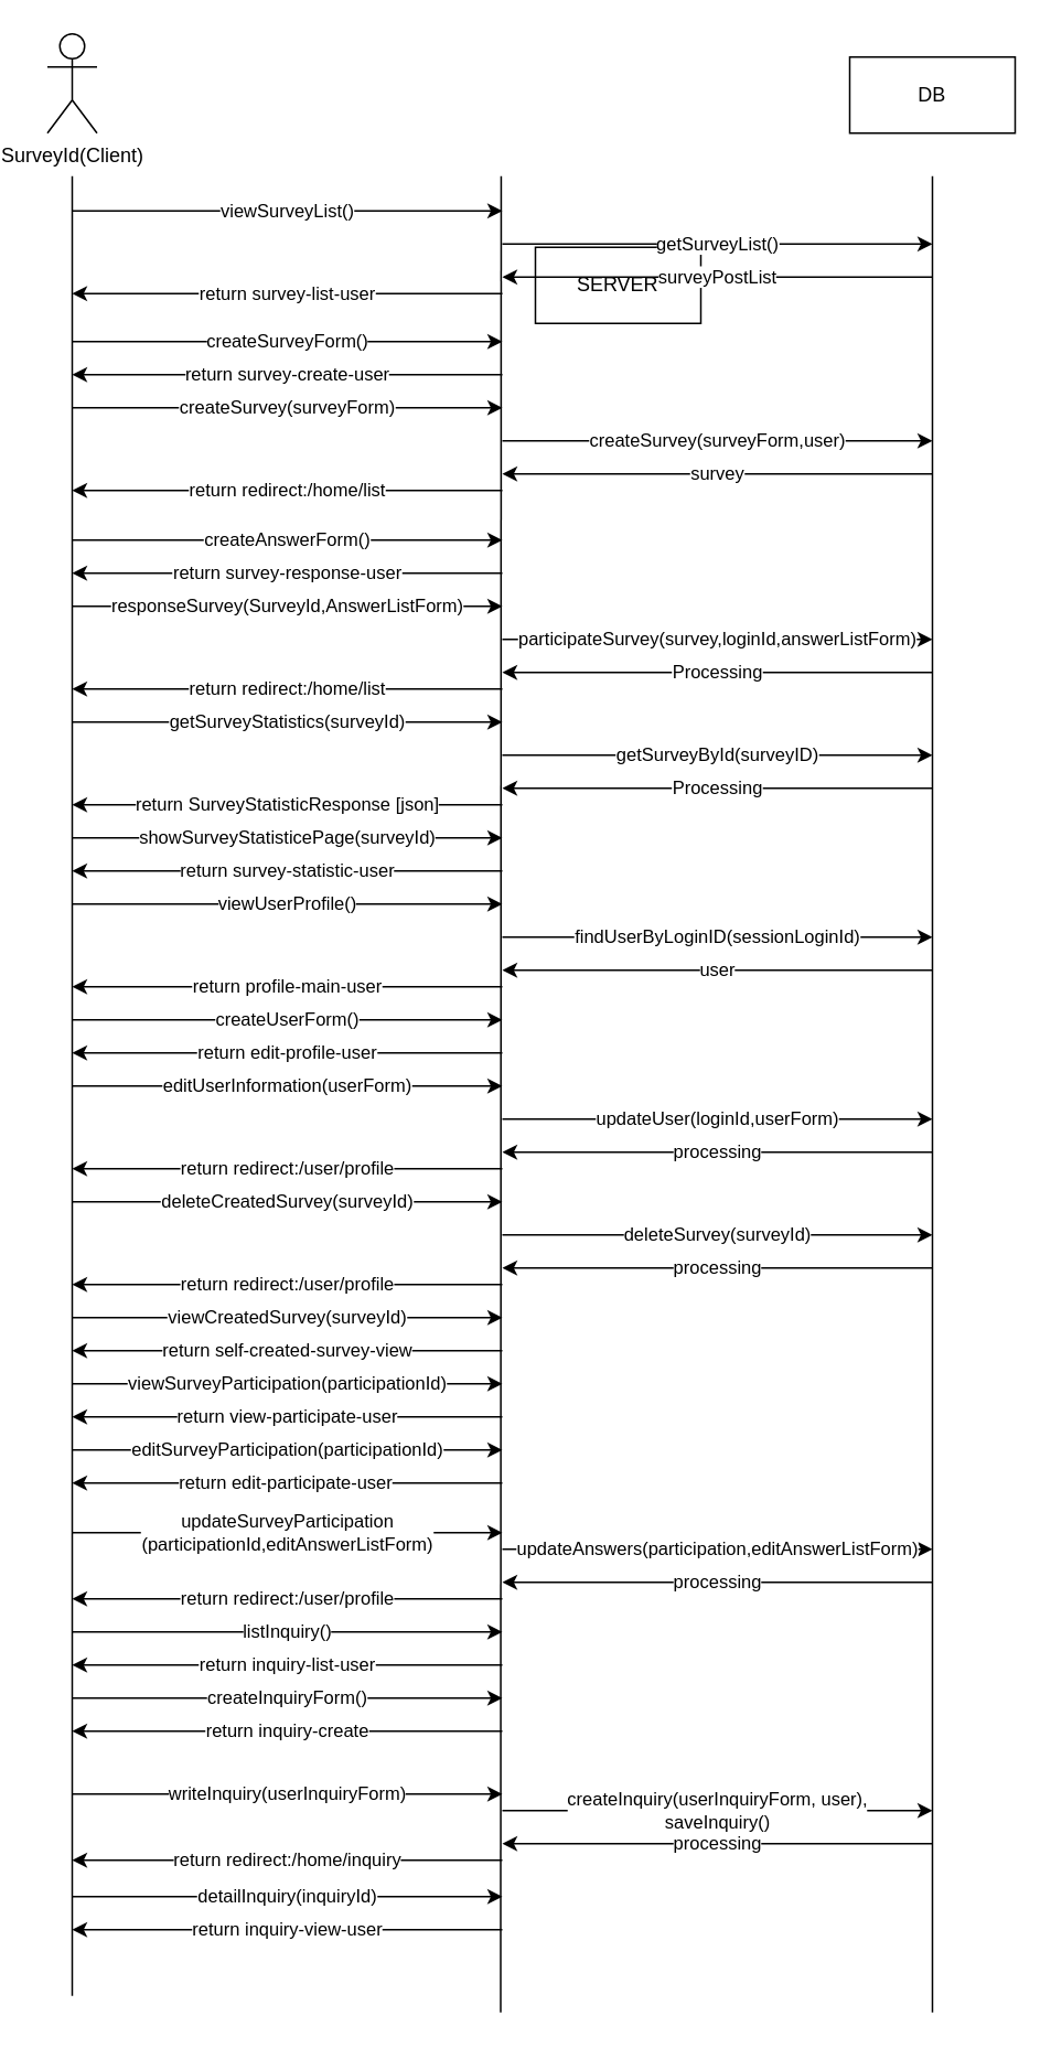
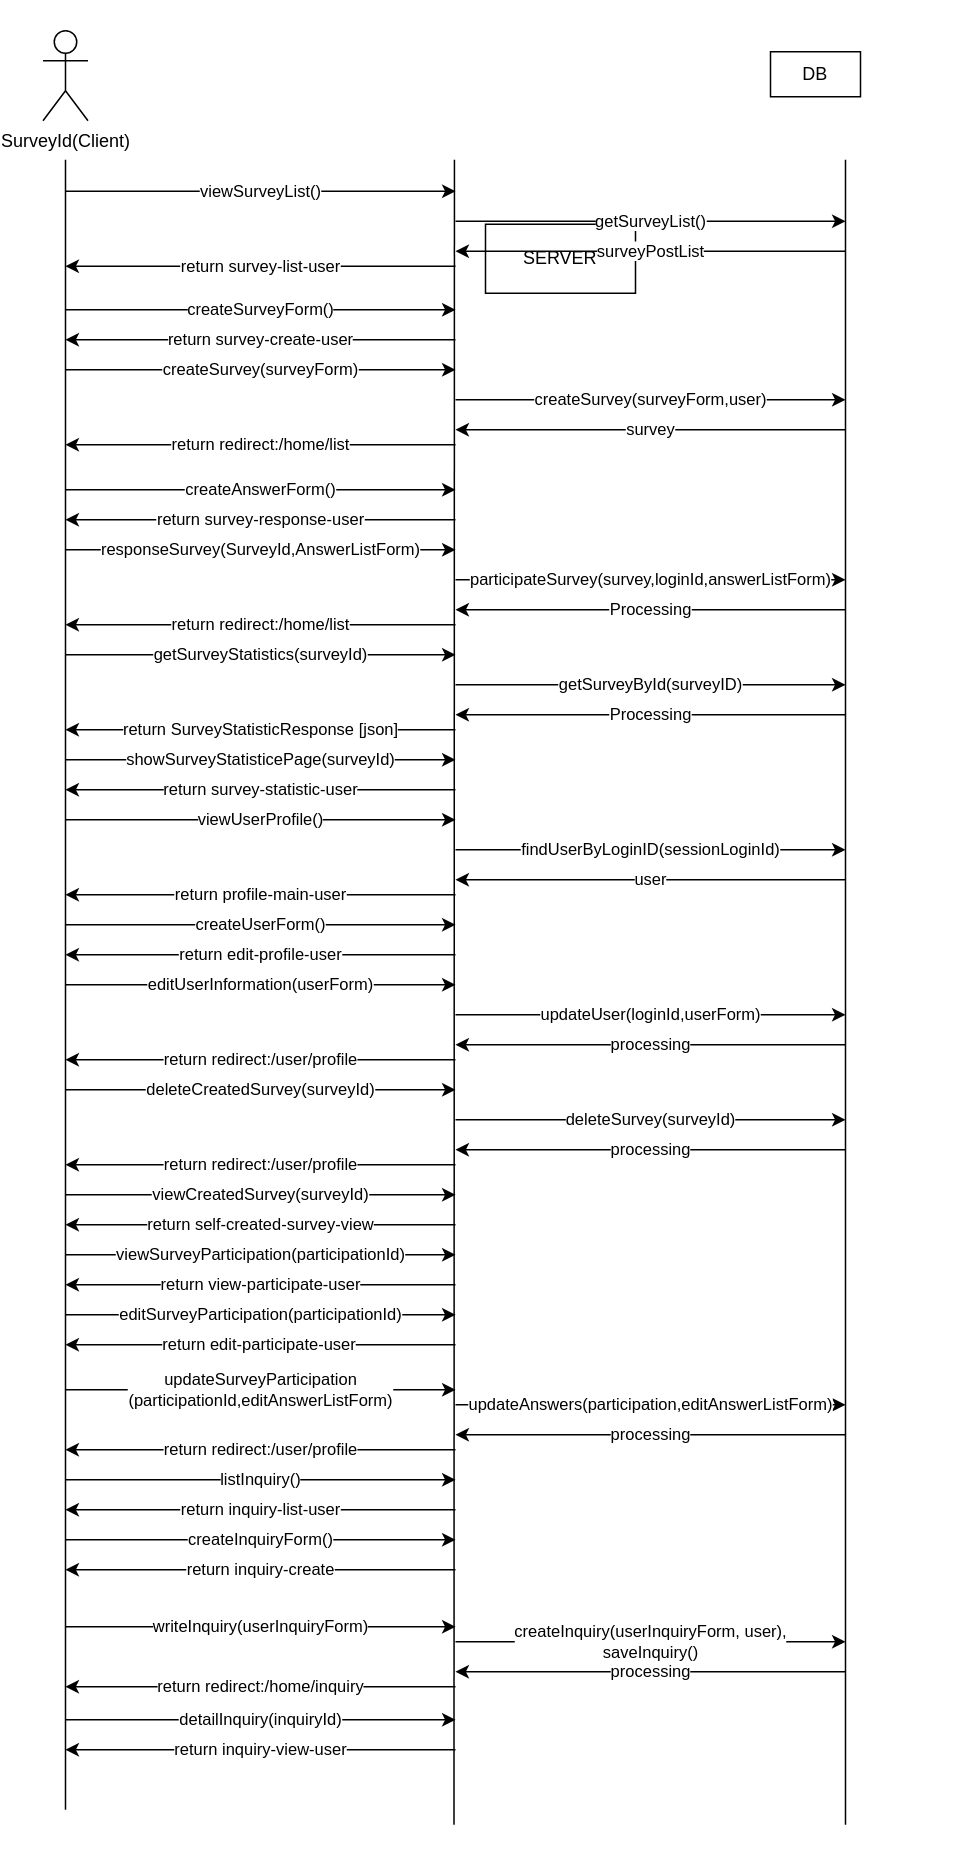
  <mxCell id="0" />
  <mxCell id="1" parent="0" />
  <mxCell id="2" value="SurveyId(Client)&lt;div&gt;&lt;br&gt;&lt;/div&gt;" style="shape=umlActor;verticalLabelPosition=bottom;verticalAlign=top;html=1;outlineConnect=0;" parent="1" vertex="1"><mxGeometry x="20" y="20" width="30" height="60" as="geometry" /></mxCell>
  <mxCell id="3" value="" style="endArrow=none;html=1;rounded=0;" parent="1" edge="1"><mxGeometry width="50" height="50" relative="1" as="geometry"><mxPoint x="35" y="1206" as="sourcePoint" /><mxPoint x="35" y="106" as="targetPoint" /></mxGeometry></mxCell>
  <mxCell id="4" value="SERVER" style="rounded=0;whiteSpace=wrap;html=1;" parent="1" vertex="1"><mxGeometry x="315" y="149" width="100" height="46" as="geometry" /></mxCell>
- <mxCell id="5" value="DB" style="rounded=0;whiteSpace=wrap;html=1;" parent="1" vertex="1"><mxGeometry x="505" y="34" width="100" height="46" as="geometry" /></mxCell>
+ <mxCell id="5" value="DB" style="rounded=0;whiteSpace=wrap;html=1;" parent="1" vertex="1"><mxGeometry x="505" y="34" width="60" height="30" as="geometry" /></mxCell>
  <mxCell id="6" value="" style="endArrow=none;html=1;rounded=0;" parent="1" edge="1"><mxGeometry width="50" height="50" relative="1" as="geometry"><mxPoint x="294" y="1216" as="sourcePoint" /><mxPoint x="294.29" y="106" as="targetPoint" /></mxGeometry></mxCell>
  <mxCell id="7" value="" style="endArrow=none;html=1;rounded=0;" parent="1" edge="1"><mxGeometry width="50" height="50" relative="1" as="geometry"><mxPoint x="555" y="1216" as="sourcePoint" /><mxPoint x="555" y="106" as="targetPoint" /></mxGeometry></mxCell>
  <mxCell id="8" value="viewSurveyList()" style="endArrow=classic;html=1;rounded=0;" parent="1" edge="1"><mxGeometry width="50" height="50" relative="1" as="geometry"><mxPoint x="35" y="127" as="sourcePoint" /><mxPoint x="295" y="127" as="targetPoint" /></mxGeometry></mxCell>
  <mxCell id="9" value="getSurveyList()" style="endArrow=classic;html=1;rounded=0;" parent="1" edge="1"><mxGeometry width="50" height="50" relative="1" as="geometry"><mxPoint x="295" y="147" as="sourcePoint" /><mxPoint x="555" y="147" as="targetPoint" /></mxGeometry></mxCell>
  <mxCell id="10" value="surveyPostList" style="endArrow=classic;html=1;rounded=0;" parent="1" edge="1"><mxGeometry width="50" height="50" relative="1" as="geometry"><mxPoint x="555" y="167" as="sourcePoint" /><mxPoint x="295" y="167" as="targetPoint" /><mxPoint as="offset" /></mxGeometry></mxCell>
  <mxCell id="11" value="return survey-list-user" style="endArrow=classic;html=1;rounded=0;" parent="1" edge="1"><mxGeometry width="50" height="50" relative="1" as="geometry"><mxPoint x="295" y="177" as="sourcePoint" /><mxPoint x="35" y="177" as="targetPoint" /><mxPoint as="offset" /></mxGeometry></mxCell>
  <mxCell id="12" value="createSurveyForm()" style="endArrow=classic;html=1;rounded=0;" parent="1" edge="1"><mxGeometry width="50" height="50" relative="1" as="geometry"><mxPoint x="35" y="206" as="sourcePoint" /><mxPoint x="295" y="206" as="targetPoint" /><mxPoint as="offset" /></mxGeometry></mxCell>
  <mxCell id="13" value="return survey-create-user" style="endArrow=classic;html=1;rounded=0;" parent="1" edge="1"><mxGeometry width="50" height="50" relative="1" as="geometry"><mxPoint x="295" y="226" as="sourcePoint" /><mxPoint x="35" y="226" as="targetPoint" /><mxPoint as="offset" /></mxGeometry></mxCell>
  <mxCell id="14" value="createSurvey(surveyForm)" style="endArrow=classic;html=1;rounded=0;" parent="1" edge="1"><mxGeometry width="50" height="50" relative="1" as="geometry"><mxPoint x="35" y="246" as="sourcePoint" /><mxPoint x="295" y="246" as="targetPoint" /></mxGeometry></mxCell>
  <mxCell id="15" value="createSurvey(surveyForm,user)" style="endArrow=classic;html=1;rounded=0;" parent="1" edge="1"><mxGeometry width="50" height="50" relative="1" as="geometry"><mxPoint x="295" y="266" as="sourcePoint" /><mxPoint x="555" y="266" as="targetPoint" /></mxGeometry></mxCell>
  <mxCell id="16" value="survey" style="endArrow=classic;html=1;rounded=0;" parent="1" edge="1"><mxGeometry width="50" height="50" relative="1" as="geometry"><mxPoint x="555" y="286" as="sourcePoint" /><mxPoint x="295" y="286" as="targetPoint" /><mxPoint as="offset" /></mxGeometry></mxCell>
  <mxCell id="17" value="return redirect:/home/list" style="endArrow=classic;html=1;rounded=0;" parent="1" edge="1"><mxGeometry width="50" height="50" relative="1" as="geometry"><mxPoint x="295" y="296" as="sourcePoint" /><mxPoint x="35" y="296" as="targetPoint" /><mxPoint as="offset" /></mxGeometry></mxCell>
  <mxCell id="18" value="createAnswerForm()" style="endArrow=classic;html=1;rounded=0;" parent="1" edge="1"><mxGeometry width="50" height="50" relative="1" as="geometry"><mxPoint x="35" y="326" as="sourcePoint" /><mxPoint x="295" y="326" as="targetPoint" /><mxPoint as="offset" /></mxGeometry></mxCell>
  <mxCell id="19" value="return survey-response-user" style="endArrow=classic;html=1;rounded=0;" parent="1" edge="1"><mxGeometry width="50" height="50" relative="1" as="geometry"><mxPoint x="295" y="346" as="sourcePoint" /><mxPoint x="35" y="346" as="targetPoint" /><mxPoint as="offset" /></mxGeometry></mxCell>
  <mxCell id="20" value="responseSurvey(SurveyId,AnswerListForm)" style="endArrow=classic;html=1;rounded=0;" parent="1" edge="1"><mxGeometry width="50" height="50" relative="1" as="geometry"><mxPoint x="35" y="366" as="sourcePoint" /><mxPoint x="295" y="366" as="targetPoint" /></mxGeometry></mxCell>
  <mxCell id="21" value="participateSurvey(survey,loginId,answerListForm)" style="endArrow=classic;html=1;rounded=0;" parent="1" edge="1"><mxGeometry width="50" height="50" relative="1" as="geometry"><mxPoint x="295" y="386" as="sourcePoint" /><mxPoint x="555" y="386" as="targetPoint" /></mxGeometry></mxCell>
  <mxCell id="22" value="Processing" style="endArrow=classic;html=1;rounded=0;" parent="1" edge="1"><mxGeometry width="50" height="50" relative="1" as="geometry"><mxPoint x="555" y="406" as="sourcePoint" /><mxPoint x="295" y="406" as="targetPoint" /><mxPoint as="offset" /></mxGeometry></mxCell>
  <mxCell id="23" value="return redirect:/home/list" style="endArrow=classic;html=1;rounded=0;" parent="1" edge="1"><mxGeometry width="50" height="50" relative="1" as="geometry"><mxPoint x="295" y="416" as="sourcePoint" /><mxPoint x="35" y="416" as="targetPoint" /><mxPoint as="offset" /></mxGeometry></mxCell>
  <mxCell id="24" value="getSurveyStatistics(surveyId)" style="endArrow=classic;html=1;rounded=0;" parent="1" edge="1"><mxGeometry width="50" height="50" relative="1" as="geometry"><mxPoint x="35" y="436" as="sourcePoint" /><mxPoint x="295" y="436" as="targetPoint" /></mxGeometry></mxCell>
  <mxCell id="25" value="getSurveyById(surveyID)" style="endArrow=classic;html=1;rounded=0;" parent="1" edge="1"><mxGeometry width="50" height="50" relative="1" as="geometry"><mxPoint x="295" y="456" as="sourcePoint" /><mxPoint x="555" y="456" as="targetPoint" /></mxGeometry></mxCell>
  <mxCell id="26" value="Processing" style="endArrow=classic;html=1;rounded=0;" parent="1" edge="1"><mxGeometry width="50" height="50" relative="1" as="geometry"><mxPoint x="555" y="476" as="sourcePoint" /><mxPoint x="295" y="476" as="targetPoint" /><mxPoint as="offset" /></mxGeometry></mxCell>
  <mxCell id="27" value="return SurveyStatisticResponse [json]" style="endArrow=classic;html=1;rounded=0;" parent="1" edge="1"><mxGeometry width="50" height="50" relative="1" as="geometry"><mxPoint x="295" y="486" as="sourcePoint" /><mxPoint x="35" y="486" as="targetPoint" /><mxPoint as="offset" /></mxGeometry></mxCell>
  <mxCell id="28" value="showSurveyStatisticePage(surveyId)" style="endArrow=classic;html=1;rounded=0;" parent="1" edge="1"><mxGeometry width="50" height="50" relative="1" as="geometry"><mxPoint x="35" y="506" as="sourcePoint" /><mxPoint x="295" y="506" as="targetPoint" /></mxGeometry></mxCell>
  <mxCell id="29" value="return survey-statistic-user" style="endArrow=classic;html=1;rounded=0;" parent="1" edge="1"><mxGeometry width="50" height="50" relative="1" as="geometry"><mxPoint x="295" y="526" as="sourcePoint" /><mxPoint x="35" y="526" as="targetPoint" /><mxPoint as="offset" /></mxGeometry></mxCell>
  <mxCell id="30" value="viewUserProfile()" style="endArrow=classic;html=1;rounded=0;" parent="1" edge="1"><mxGeometry width="50" height="50" relative="1" as="geometry"><mxPoint x="35" y="546" as="sourcePoint" /><mxPoint x="295" y="546" as="targetPoint" /></mxGeometry></mxCell>
  <mxCell id="31" value="findUserByLoginID(sessionLoginId)" style="endArrow=classic;html=1;rounded=0;" parent="1" edge="1"><mxGeometry width="50" height="50" relative="1" as="geometry"><mxPoint x="295" y="566" as="sourcePoint" /><mxPoint x="555" y="566" as="targetPoint" /></mxGeometry></mxCell>
  <mxCell id="32" value="user" style="endArrow=classic;html=1;rounded=0;" parent="1" edge="1"><mxGeometry width="50" height="50" relative="1" as="geometry"><mxPoint x="555" y="586" as="sourcePoint" /><mxPoint x="295" y="586" as="targetPoint" /><mxPoint as="offset" /></mxGeometry></mxCell>
  <mxCell id="33" value="return profile-main-user" style="endArrow=classic;html=1;rounded=0;" parent="1" edge="1"><mxGeometry width="50" height="50" relative="1" as="geometry"><mxPoint x="295" y="596" as="sourcePoint" /><mxPoint x="35" y="596" as="targetPoint" /><mxPoint as="offset" /></mxGeometry></mxCell>
  <mxCell id="34" value="createUserForm()" style="endArrow=classic;html=1;rounded=0;" parent="1" edge="1"><mxGeometry width="50" height="50" relative="1" as="geometry"><mxPoint x="35" y="616" as="sourcePoint" /><mxPoint x="295" y="616" as="targetPoint" /></mxGeometry></mxCell>
  <mxCell id="35" value="return edit-profile-user" style="endArrow=classic;html=1;rounded=0;" parent="1" edge="1"><mxGeometry width="50" height="50" relative="1" as="geometry"><mxPoint x="295" y="636" as="sourcePoint" /><mxPoint x="35" y="636" as="targetPoint" /><mxPoint as="offset" /></mxGeometry></mxCell>
  <mxCell id="36" value="editUserInformation(userForm)" style="endArrow=classic;html=1;rounded=0;" parent="1" edge="1"><mxGeometry width="50" height="50" relative="1" as="geometry"><mxPoint x="35" y="656" as="sourcePoint" /><mxPoint x="295" y="656" as="targetPoint" /></mxGeometry></mxCell>
  <mxCell id="37" value="updateUser(loginId,userForm)" style="endArrow=classic;html=1;rounded=0;" parent="1" edge="1"><mxGeometry width="50" height="50" relative="1" as="geometry"><mxPoint x="295" y="676" as="sourcePoint" /><mxPoint x="555" y="676" as="targetPoint" /></mxGeometry></mxCell>
  <mxCell id="38" value="processing" style="endArrow=classic;html=1;rounded=0;" parent="1" edge="1"><mxGeometry width="50" height="50" relative="1" as="geometry"><mxPoint x="555" y="696" as="sourcePoint" /><mxPoint x="295" y="696" as="targetPoint" /><mxPoint as="offset" /></mxGeometry></mxCell>
  <mxCell id="39" value="&lt;span style=&quot;color: rgb(0, 0, 0); font-family: Helvetica; font-size: 11px; font-style: normal; font-variant-ligatures: normal; font-variant-caps: normal; font-weight: 400; letter-spacing: normal; orphans: 2; text-align: center; text-indent: 0px; text-transform: none; widows: 2; word-spacing: 0px; -webkit-text-stroke-width: 0px; white-space: nowrap; background-color: rgb(255, 255, 255); text-decoration-thickness: initial; text-decoration-style: initial; text-decoration-color: initial; display: inline !important; float: none;&quot;&gt;return redirect:/user/profile&lt;/span&gt;" style="endArrow=classic;html=1;rounded=0;" parent="1" edge="1"><mxGeometry width="50" height="50" relative="1" as="geometry"><mxPoint x="295" y="706" as="sourcePoint" /><mxPoint x="35" y="706" as="targetPoint" /><mxPoint as="offset" /></mxGeometry></mxCell>
  <mxCell id="40" value="deleteCreatedSurvey(surveyId)" style="endArrow=classic;html=1;rounded=0;" parent="1" edge="1"><mxGeometry width="50" height="50" relative="1" as="geometry"><mxPoint x="35" y="726" as="sourcePoint" /><mxPoint x="295" y="726" as="targetPoint" /></mxGeometry></mxCell>
  <mxCell id="41" value="deleteSurvey(surveyId)" style="endArrow=classic;html=1;rounded=0;" parent="1" edge="1"><mxGeometry width="50" height="50" relative="1" as="geometry"><mxPoint x="295" y="746" as="sourcePoint" /><mxPoint x="555" y="746" as="targetPoint" /></mxGeometry></mxCell>
  <mxCell id="42" value="processing" style="endArrow=classic;html=1;rounded=0;" parent="1" edge="1"><mxGeometry width="50" height="50" relative="1" as="geometry"><mxPoint x="555" y="766" as="sourcePoint" /><mxPoint x="295" y="766" as="targetPoint" /><mxPoint as="offset" /></mxGeometry></mxCell>
  <mxCell id="43" value="&lt;span style=&quot;color: rgb(0, 0, 0); font-family: Helvetica; font-size: 11px; font-style: normal; font-variant-ligatures: normal; font-variant-caps: normal; font-weight: 400; letter-spacing: normal; orphans: 2; text-align: center; text-indent: 0px; text-transform: none; widows: 2; word-spacing: 0px; -webkit-text-stroke-width: 0px; white-space: nowrap; background-color: rgb(255, 255, 255); text-decoration-thickness: initial; text-decoration-style: initial; text-decoration-color: initial; display: inline !important; float: none;&quot;&gt;return redirect:/user/profile&lt;/span&gt;" style="endArrow=classic;html=1;rounded=0;" parent="1" edge="1"><mxGeometry width="50" height="50" relative="1" as="geometry"><mxPoint x="295" y="776" as="sourcePoint" /><mxPoint x="35" y="776" as="targetPoint" /><mxPoint as="offset" /></mxGeometry></mxCell>
  <mxCell id="44" value="viewCreatedSurvey(surveyId)" style="endArrow=classic;html=1;rounded=0;" parent="1" edge="1"><mxGeometry width="50" height="50" relative="1" as="geometry"><mxPoint x="35" y="796" as="sourcePoint" /><mxPoint x="295" y="796" as="targetPoint" /></mxGeometry></mxCell>
  <mxCell id="45" value="return self-created-survey-view" style="endArrow=classic;html=1;rounded=0;" parent="1" edge="1"><mxGeometry width="50" height="50" relative="1" as="geometry"><mxPoint x="295" y="816" as="sourcePoint" /><mxPoint x="35" y="816" as="targetPoint" /><mxPoint as="offset" /></mxGeometry></mxCell>
  <mxCell id="46" value="viewSurveyParticipation(participationId)" style="endArrow=classic;html=1;rounded=0;" parent="1" edge="1"><mxGeometry width="50" height="50" relative="1" as="geometry"><mxPoint x="35" y="836" as="sourcePoint" /><mxPoint x="295" y="836" as="targetPoint" /></mxGeometry></mxCell>
  <mxCell id="47" value="return view-participate-user" style="endArrow=classic;html=1;rounded=0;" parent="1" edge="1"><mxGeometry width="50" height="50" relative="1" as="geometry"><mxPoint x="295" y="856" as="sourcePoint" /><mxPoint x="35" y="856" as="targetPoint" /><mxPoint as="offset" /></mxGeometry></mxCell>
  <mxCell id="48" value="editSurveyParticipation(participationId)" style="endArrow=classic;html=1;rounded=0;" parent="1" edge="1"><mxGeometry width="50" height="50" relative="1" as="geometry"><mxPoint x="35" y="876" as="sourcePoint" /><mxPoint x="295" y="876" as="targetPoint" /></mxGeometry></mxCell>
  <mxCell id="49" value="return edit-participate-user" style="endArrow=classic;html=1;rounded=0;" parent="1" edge="1"><mxGeometry x="0.005" width="50" height="50" relative="1" as="geometry"><mxPoint x="295" y="896" as="sourcePoint" /><mxPoint x="35" y="896" as="targetPoint" /><mxPoint as="offset" /></mxGeometry></mxCell>
  <mxCell id="50" value="updateSurveyParticipation&lt;div&gt;(participationId,editAnswerListForm)&lt;/div&gt;" style="endArrow=classic;html=1;rounded=0;" parent="1" edge="1"><mxGeometry width="50" height="50" relative="1" as="geometry"><mxPoint x="35" y="926" as="sourcePoint" /><mxPoint x="295" y="926" as="targetPoint" /></mxGeometry></mxCell>
  <mxCell id="51" value="updateAnswers(participation,editAnswerListForm)" style="endArrow=classic;html=1;rounded=0;" parent="1" edge="1"><mxGeometry width="50" height="50" relative="1" as="geometry"><mxPoint x="295" y="936" as="sourcePoint" /><mxPoint x="555" y="936" as="targetPoint" /></mxGeometry></mxCell>
  <mxCell id="52" value="processing" style="endArrow=classic;html=1;rounded=0;" parent="1" edge="1"><mxGeometry width="50" height="50" relative="1" as="geometry"><mxPoint x="555" y="956" as="sourcePoint" /><mxPoint x="295" y="956" as="targetPoint" /><mxPoint as="offset" /></mxGeometry></mxCell>
  <mxCell id="53" value="&lt;span style=&quot;color: rgb(0, 0, 0); font-family: Helvetica; font-size: 11px; font-style: normal; font-variant-ligatures: normal; font-variant-caps: normal; font-weight: 400; letter-spacing: normal; orphans: 2; text-align: center; text-indent: 0px; text-transform: none; widows: 2; word-spacing: 0px; -webkit-text-stroke-width: 0px; white-space: nowrap; background-color: rgb(255, 255, 255); text-decoration-thickness: initial; text-decoration-style: initial; text-decoration-color: initial; display: inline !important; float: none;&quot;&gt;return redirect:/user/profile&lt;/span&gt;" style="endArrow=classic;html=1;rounded=0;" parent="1" edge="1"><mxGeometry width="50" height="50" relative="1" as="geometry"><mxPoint x="295" y="966" as="sourcePoint" /><mxPoint x="35" y="966" as="targetPoint" /><mxPoint as="offset" /></mxGeometry></mxCell>
  <mxCell id="54" value="listInquiry()" style="endArrow=classic;html=1;rounded=0;" parent="1" edge="1"><mxGeometry width="50" height="50" relative="1" as="geometry"><mxPoint x="35" y="986" as="sourcePoint" /><mxPoint x="295" y="986" as="targetPoint" /></mxGeometry></mxCell>
  <mxCell id="55" value="return inquiry-list-user" style="endArrow=classic;html=1;rounded=0;" parent="1" edge="1"><mxGeometry width="50" height="50" relative="1" as="geometry"><mxPoint x="295" y="1006" as="sourcePoint" /><mxPoint x="35" y="1006" as="targetPoint" /><mxPoint as="offset" /></mxGeometry></mxCell>
  <mxCell id="56" value="createInquiryForm()" style="endArrow=classic;html=1;rounded=0;" parent="1" edge="1"><mxGeometry width="50" height="50" relative="1" as="geometry"><mxPoint x="35" y="1026" as="sourcePoint" /><mxPoint x="295" y="1026" as="targetPoint" /></mxGeometry></mxCell>
  <mxCell id="57" value="return inquiry-create" style="endArrow=classic;html=1;rounded=0;" parent="1" edge="1"><mxGeometry width="50" height="50" relative="1" as="geometry"><mxPoint x="295" y="1046" as="sourcePoint" /><mxPoint x="35" y="1046" as="targetPoint" /><mxPoint as="offset" /></mxGeometry></mxCell>
  <mxCell id="58" value="writeInquiry(userInquiryForm)" style="endArrow=classic;html=1;rounded=0;" parent="1" edge="1"><mxGeometry width="50" height="50" relative="1" as="geometry"><mxPoint x="35" y="1084" as="sourcePoint" /><mxPoint x="295" y="1084" as="targetPoint" /></mxGeometry></mxCell>
  <mxCell id="59" value="createInquiry(userInquiryForm, user),&lt;div&gt;saveInquiry()&lt;/div&gt;" style="endArrow=classic;html=1;rounded=0;" parent="1" edge="1"><mxGeometry width="50" height="50" relative="1" as="geometry"><mxPoint x="295" y="1094" as="sourcePoint" /><mxPoint x="555" y="1094" as="targetPoint" /></mxGeometry></mxCell>
  <mxCell id="60" value="processing" style="endArrow=classic;html=1;rounded=0;" parent="1" edge="1"><mxGeometry width="50" height="50" relative="1" as="geometry"><mxPoint x="555" y="1114" as="sourcePoint" /><mxPoint x="295" y="1114" as="targetPoint" /><mxPoint as="offset" /></mxGeometry></mxCell>
  <mxCell id="61" value="&lt;span style=&quot;color: rgb(0, 0, 0); font-family: Helvetica; font-size: 11px; font-style: normal; font-variant-ligatures: normal; font-variant-caps: normal; font-weight: 400; letter-spacing: normal; orphans: 2; text-align: center; text-indent: 0px; text-transform: none; widows: 2; word-spacing: 0px; -webkit-text-stroke-width: 0px; white-space: nowrap; background-color: rgb(255, 255, 255); text-decoration-thickness: initial; text-decoration-style: initial; text-decoration-color: initial; display: inline !important; float: none;&quot;&gt;return redirect:/home/inquiry&lt;/span&gt;" style="endArrow=classic;html=1;rounded=0;" parent="1" edge="1"><mxGeometry width="50" height="50" relative="1" as="geometry"><mxPoint x="295" y="1124" as="sourcePoint" /><mxPoint x="35" y="1124" as="targetPoint" /><mxPoint as="offset" /></mxGeometry></mxCell>
  <mxCell id="62" value="detailInquiry(inquiryId)" style="endArrow=classic;html=1;rounded=0;" parent="1" edge="1"><mxGeometry width="50" height="50" relative="1" as="geometry"><mxPoint x="35" y="1146" as="sourcePoint" /><mxPoint x="295" y="1146" as="targetPoint" /></mxGeometry></mxCell>
  <mxCell id="63" value="return inquiry-view-user" style="endArrow=classic;html=1;rounded=0;" parent="1" edge="1"><mxGeometry width="50" height="50" relative="1" as="geometry"><mxPoint x="295" y="1166" as="sourcePoint" /><mxPoint x="35" y="1166" as="targetPoint" /><mxPoint as="offset" /></mxGeometry></mxCell>
